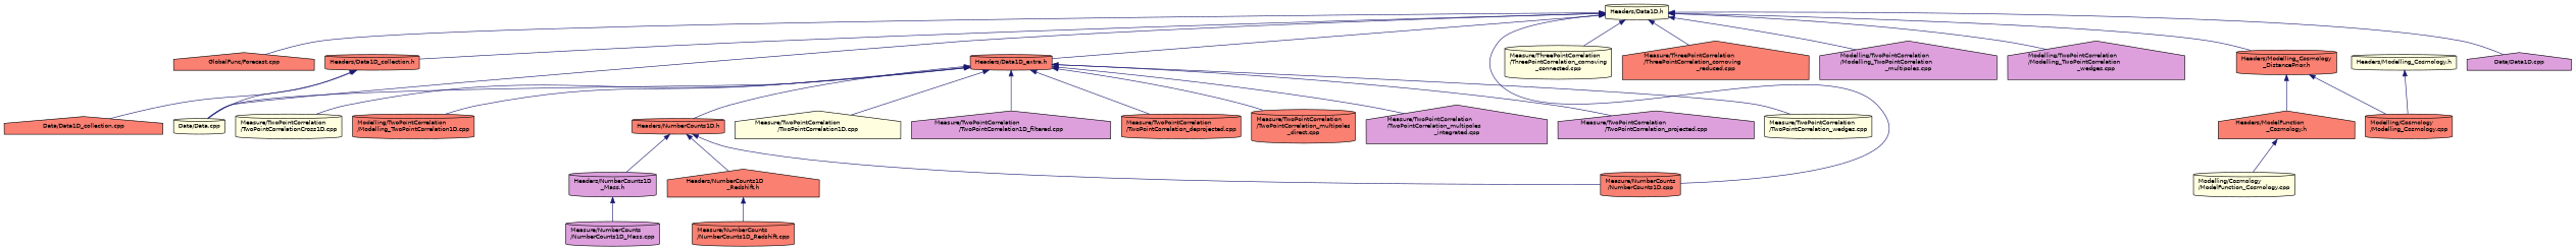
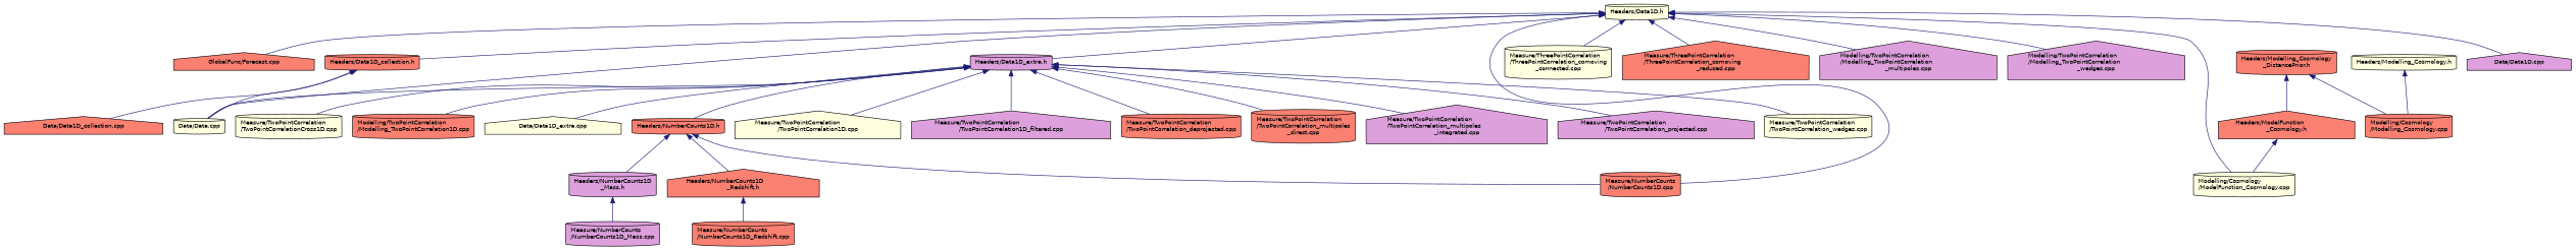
  digraph {
    node [color=black fillcolor=salmon fontname=Helvetica fontsize=10 shape=cylinder style=filled]
    edge [color=midnightblue dir=back fontname=Helvetica fontsize=10 labelfontname=Helvetica labelfontsize=10 style=solid]
    n1 [fillcolor=lightyellow fontcolor=black height=0.2 label="Headers/Data1D.h" width=0.4]
    n2 [fillcolor=lightyellow height=0.2 label="Data/Data.cpp" width=0.4]
    n3 [fillcolor=plum height=0.2 label="Data/Data1D.cpp" shape=house width=0.4]
    n4 [height=0.2 label="GlobalFunc/Forecast.cpp" shape=house width=0.4]
    n5 [height=0.2 label="Headers/Data1D_collection.h" width=0.4]
-   n6 [height=0.2 label="Headers/Data1D_extra.h" width=0.4]
+   n6 [fillcolor=plum height=0.2 label="Headers/Data1D_extra.h" width=0.4]
    n7 [height=0.2 label="Measure/NumberCounts\l/NumberCounts1D.cpp" width=0.4]
    n8 [height=0.2 label="Headers/Modelling_Cosmology\l_DistancePrior.h" width=0.4]
    n9 [fillcolor=lightyellow height=0.2 label="Measure/ThreePointCorrelation\l/ThreePointCorrelation_comoving\l_connected.cpp" width=0.4]
    n10 [height=0.2 label="Measure/ThreePointCorrelation\l/ThreePointCorrelation_comoving\l_reduced.cpp" shape=house width=0.4]
    n11 [fillcolor=plum height=0.2 label="Modelling/TwoPointCorrelation\l/Modelling_TwoPointCorrelation\l_multipoles.cpp" shape=house width=0.4]
    n12 [fillcolor=plum height=0.2 label="Modelling/TwoPointCorrelation\l/Modelling_TwoPointCorrelation\l_wedges.cpp" shape=house width=0.4]
    n13 [height=0.2 label="Data/Data1D_collection.cpp" shape=house width=0.4]
+   n14 [fillcolor=lightyellow height=0.2 label="Data/Data1D_extra.cpp" shape=house width=0.4]
    n15 [height=0.2 label="Headers/NumberCounts1D.h" width=0.4]
    n16 [fillcolor=lightyellow height=0.2 label="Measure/TwoPointCorrelation\l/TwoPointCorrelation1D.cpp" shape=house width=0.4]
    n17 [fillcolor=plum height=0.2 label="Measure/TwoPointCorrelation\l/TwoPointCorrelation1D_filtered.cpp" shape=house width=0.4]
    n18 [height=0.2 label="Measure/TwoPointCorrelation\l/TwoPointCorrelation_deprojected.cpp" width=0.4]
    n19 [height=0.2 label="Measure/TwoPointCorrelation\l/TwoPointCorrelation_multipoles\l_direct.cpp" width=0.4]
    n20 [fillcolor=plum height=0.2 label="Measure/TwoPointCorrelation\l/TwoPointCorrelation_multipoles\l_integrated.cpp" shape=house width=0.4]
    n21 [fillcolor=plum height=0.2 label="Measure/TwoPointCorrelation\l/TwoPointCorrelation_projected.cpp" shape=house width=0.4]
    n22 [fillcolor=lightyellow height=0.2 label="Measure/TwoPointCorrelation\l/TwoPointCorrelation_wedges.cpp" width=0.4]
    n23 [fillcolor=lightyellow height=0.2 label="Measure/TwoPointCorrelation\l/TwoPointCorrelationCross1D.cpp" width=0.4]
    n24 [height=0.2 label="Modelling/TwoPointCorrelation\l/Modelling_TwoPointCorrelation1D.cpp" width=0.4]
    n25 [height=0.2 label="Headers/ModelFunction\l_Cosmology.h" shape=house width=0.4]
    n26 [height=0.2 label="Modelling/Cosmology\l/Modelling_Cosmology.cpp" width=0.4]
    n27 [fillcolor=plum height=0.2 label="Headers/NumberCounts1D\l_Mass.h" width=0.4]
    n28 [height=0.2 label="Headers/NumberCounts1D\l_Redshift.h" shape=house width=0.4]
    n29 [fillcolor=plum height=0.2 label="Measure/NumberCounts\l/NumberCounts1D_Mass.cpp" width=0.4]
    n30 [height=0.2 label="Measure/NumberCounts\l/NumberCounts1D_Redshift.cpp" width=0.4]
    n31 [fillcolor=lightyellow height=0.2 label="Modelling/Cosmology\l/ModelFunction_Cosmology.cpp" width=0.4]
    n32 [fillcolor=lightyellow height=0.2 label="Headers/Modelling_Cosmology.h" width=0.4]
    n1 -> n2
    n1 -> n3
    n1 -> n4
    n1 -> n5
    n1 -> n6
    n1 -> n7
-   n1 -> n8
+   n1 -> n31
    n1 -> n9
    n1 -> n10
    n1 -> n11
    n1 -> n12
    n5 -> n2
    n5 -> n13
    n6 -> n2
+   n6 -> n14
    n6 -> n15
    n6 -> n16
    n6 -> n17
    n6 -> n18
    n6 -> n19
    n6 -> n20
    n6 -> n21
    n6 -> n22
    n6 -> n23
    n6 -> n24
    n8 -> n25
    n8 -> n26
    n15 -> n7
    n15 -> n27
    n15 -> n28
    n25 -> n31
    n27 -> n29
    n28 -> n30
    n32 -> n26
  }
